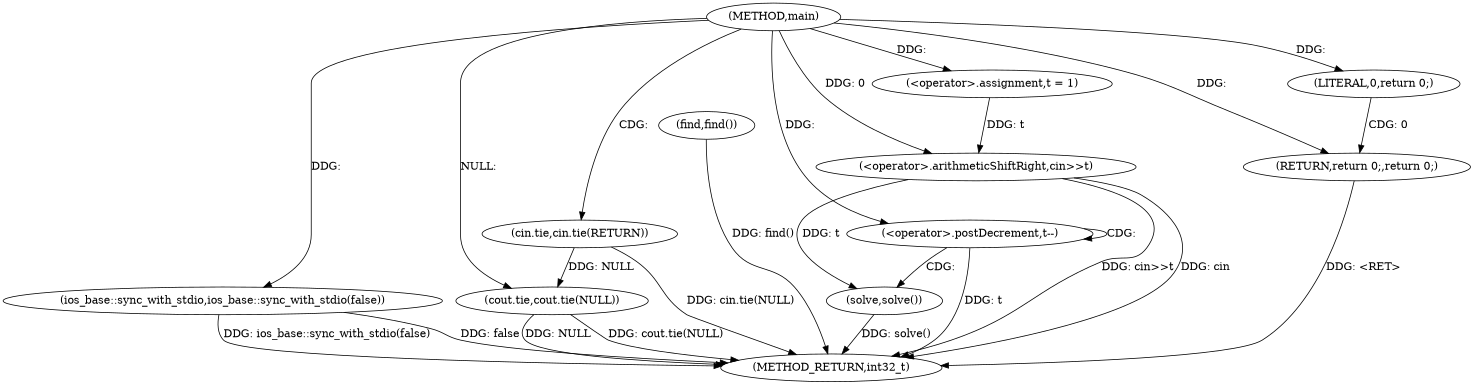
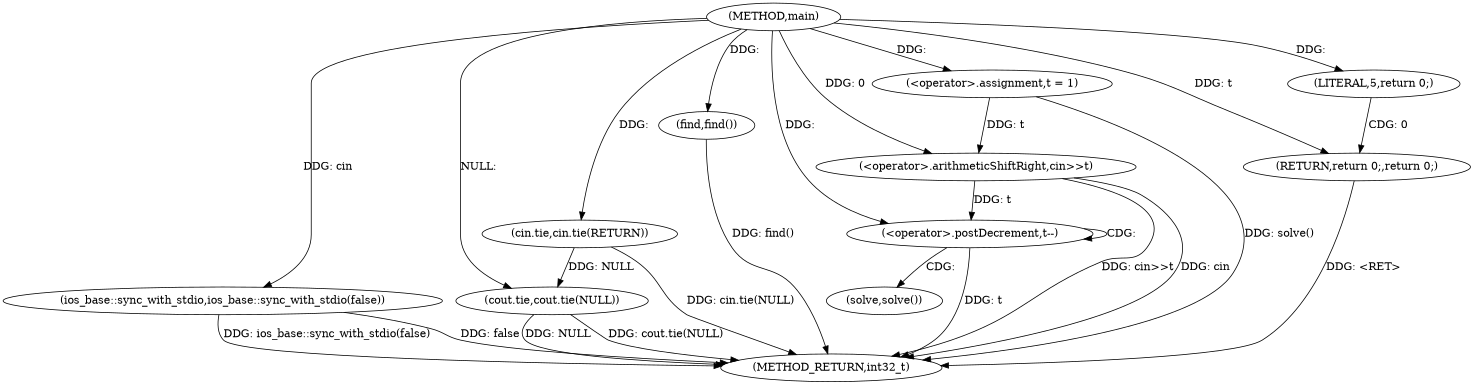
  digraph {
    n1 [label="(METHOD,main)"]
    n2 [label="(ios_base::sync_with_stdio,ios_base::sync_with_stdio(false))"]
    n3 [label="(cin.tie,cin.tie(RETURN))"]
    n4 [label="(cout.tie,cout.tie(NULL))"]
    n5 [label="(find,find())"]
    n6 [label="(<operator>.assignment,t = 1)"]
    n7 [label="(<operator>.arithmeticShiftRight,cin>>t)"]
    n8 [label="(RETURN,return 0;,return 0;)"]
    n9 [label="(<operator>.postDecrement,t--)"]
-   n10 [label="(LITERAL,0,return 0;)"]
+   n10 [label="(LITERAL,5,return 0;)"]
    n11 [label="(METHOD_RETURN,int32_t)"]
    n12 [label="(solve,solve())"]
-   n1 -> n2 [label="DDG: "]
-   n1 -> n3 [label="CDG: "]
+   n1 -> n2 [label="DDG: cin"]
+   n1 -> n3 [label="DDG: "]
    n1 -> n4 [label="NULL: "]
+   n1 -> n5 [label="DDG: "]
    n1 -> n6 [label="DDG: "]
    n1 -> n7 [label="DDG: 0"]
-   n1 -> n8 [label="DDG: "]
+   n1 -> n8 [label="DDG: t"]
    n1 -> n9 [label="DDG: "]
    n1 -> n10 [label="DDG: "]
    n2 -> n11 [label="DDG: ios_base::sync_with_stdio(false)"]
    n2 -> n11 [label="DDG: false"]
    n3 -> n4 [label="DDG: NULL"]
    n3 -> n11 [label="DDG: cin.tie(NULL)"]
    n4 -> n11 [label="DDG: NULL"]
    n4 -> n11 [label="DDG: cout.tie(NULL)"]
    n5 -> n11 [label="DDG: find()"]
    n6 -> n7 [label="DDG: t"]
-   n7 -> n12 [label="DDG: t"]
+   n7 -> n9 [label="DDG: t"]
    n7 -> n11 [label="DDG: cin>>t"]
    n7 -> n11 [label="DDG: cin"]
    n8 -> n11 [label="DDG: <RET>"]
    n9 -> n9 [label="CDG: "]
    n9 -> n11 [label="DDG: t"]
    n9 -> n12 [label="CDG: "]
    n10 -> n8 [label="CDG: 0"]
-   n12 -> n11 [label="DDG: solve()"]
+   n6 -> n11 [label="DDG: solve()"]
  }
